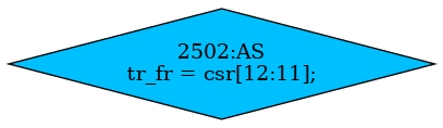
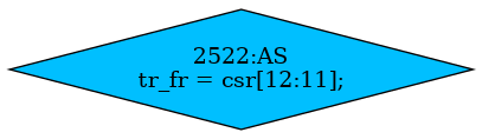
  strict digraph {
-   n1 [ast="<pyverilog.vparser.ast.Assign object at 0x7f13b559b750>" def_var="['tr_fr']" fillcolor=deepskyblue label="2502:AS\ntr_fr = csr[12:11];" statements="[]" style=filled typ=Assign use_var="['csr']" shape=diamond]
+   n1 [ast="<pyverilog.vparser.ast.Assign object at 0x7f13b559b750>" def_var="['tr_fr']" fillcolor=deepskyblue label="2522:AS\ntr_fr = csr[12:11];" statements="[]" style=filled typ=Assign use_var="['csr']" shape=diamond]
  }
